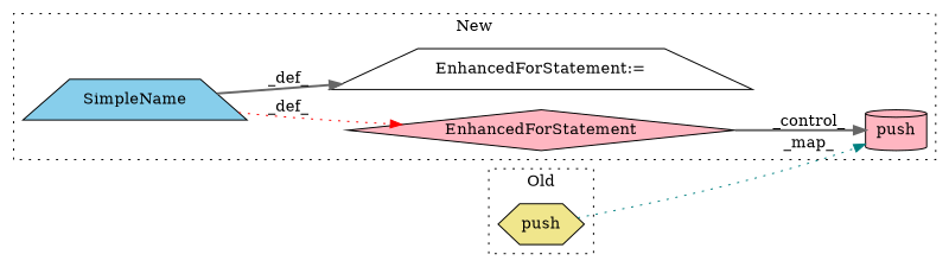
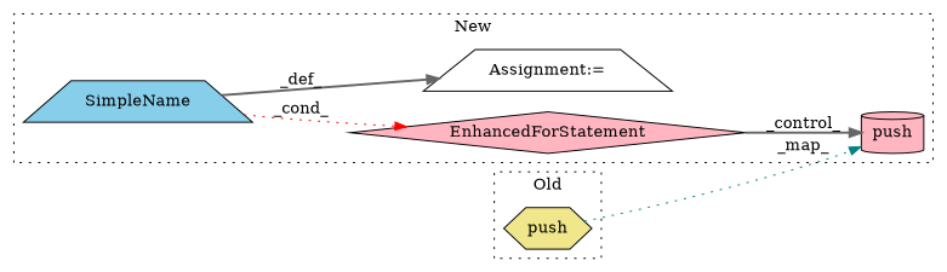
  digraph {
    rankdir=LR
    node [a=32 fillcolor=lightpink l="5,1" s="2058,2129" shape=trapezium style=filled]
    edge [color=gray40 style=bold]
    n1 [label=push s="2149,2256" shape=cylinder]
    n2 [a=70 l="53,2" label=EnhancedForStatement shape=diamond]
    n3 [a=42 fillcolor=skyblue l=1 label=SimpleName s=2115]
-   n4 [a=7 fillcolor=white l="53,2" label="EnhancedForStatement:="]
+   n4 [a=7 fillcolor=white l="53,2" label="Assignment:="]
    n5 [fillcolor=khaki label=push s="2011,2118" shape=hexagon]
    subgraph cluster_1 {
      label=New
      style=dotted
      n1
      n2
      n3
      n4
    }
    subgraph cluster_2 {
      label=Old
      style=dotted
      n5
    }
    n2 -> n1 [label=_control_]
-   n3 -> n2 [color=red label=_def_ style=dotted]
+   n3 -> n2 [color=red label=_cond_ style=dotted]
    n3 -> n4 [label=_def_]
    n5 -> n1 [color=teal label=_map_ style=dotted]
  }
